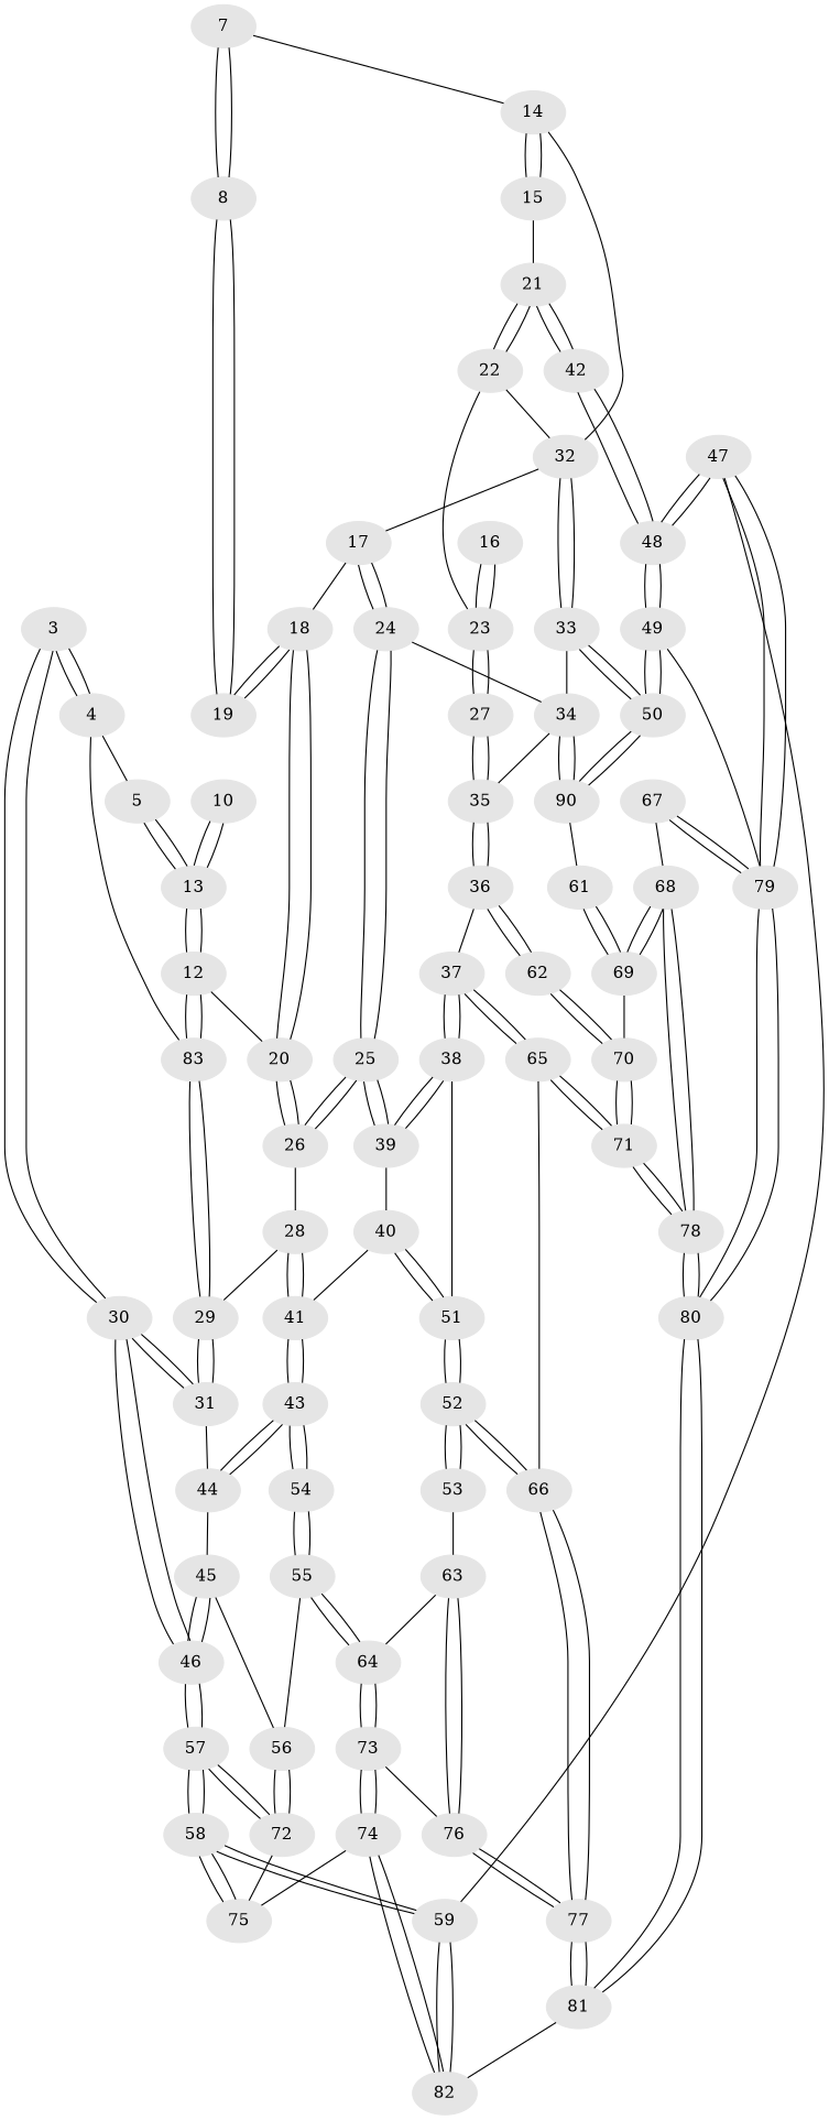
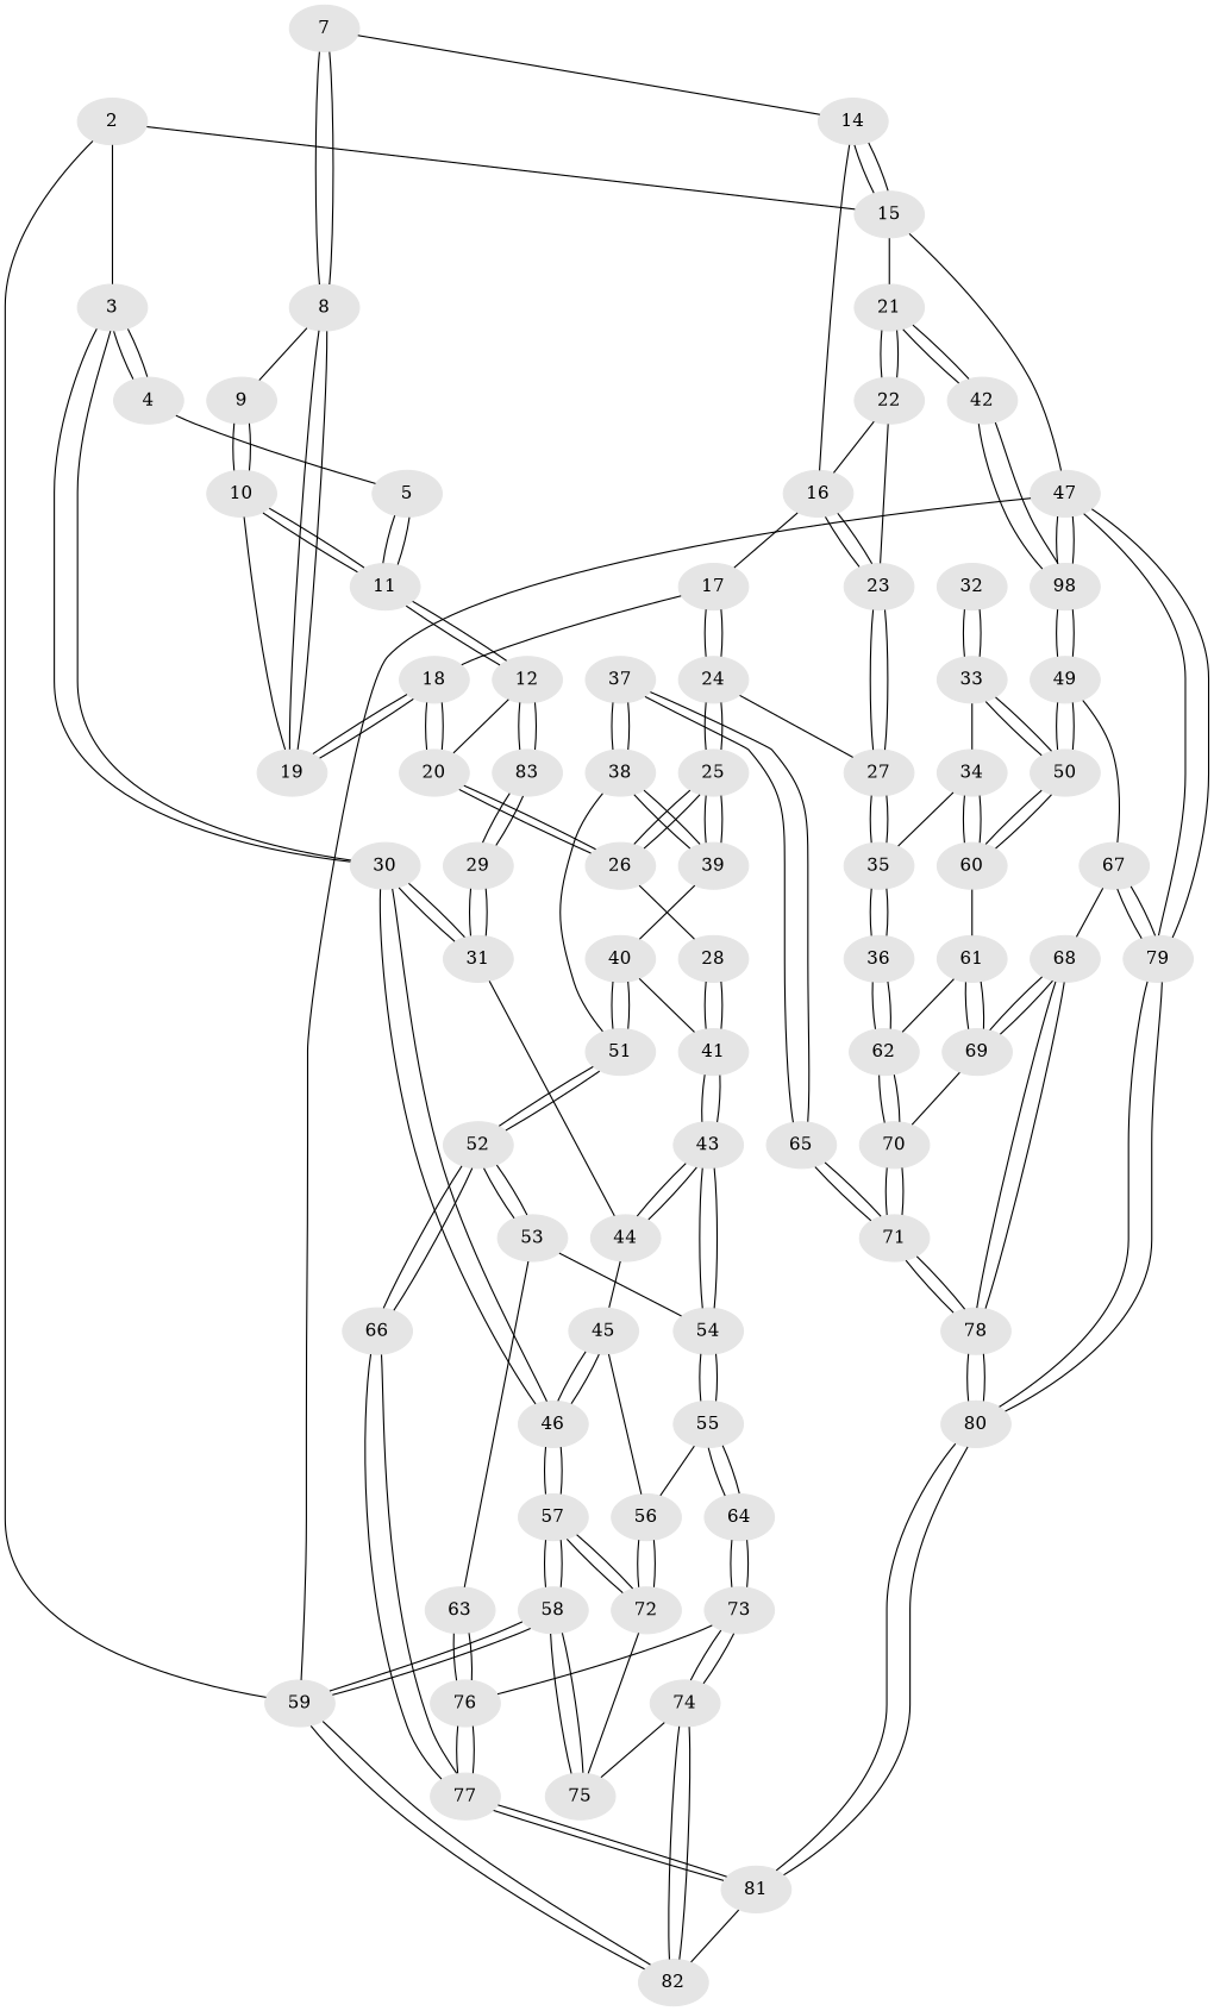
  graph {
    node [color=gray90 style=filled]
+   2
    3
    15
    59
    7
    8
    14
    4
    30
    21
    47
    82
    5
    n14 [label=83]
    31
    46
-   11 [label=13]
+   11
    29
    12
+   9
    10
    19
    16
    20
    26
    17
    23
    22
    42
-   48
+   48 [label=98]
    79
    18
    24
    27
    25
    28
    32
    33
    35
    39
    40
    41
    36
    43
    44
    57
    45
    34
    50
-   60 [label=90]
+   60
    61
    37
    62
    38
    65
    70
    51
    66
    71
    52
    54
    49
    55
    56
    72
    58
    80
    67
    68
    53
    63
    77
    64
    76
    73
    75
    69
    74
    78
    81
+   2 -- 3
+   2 -- 15
+   2 -- 59
    3 -- 4
    3 -- 4
    3 -- 30
    3 -- 30
    15 -- 21
+   15 -- 47
    59 -- 82
    59 -- 82
    7 -- 8
    7 -- 8
    7 -- 14
+   8 -- 9
    8 -- 19
    8 -- 19
    14 -- 15
    14 -- 15
-   14 -- 32
+   14 -- 16
    4 -- 5
-   4 -- n14
    30 -- 31
    30 -- 31
    30 -- 46
    30 -- 46
    21 -- 22
    21 -- 22
    21 -- 42
    21 -- 42
    47 -- 59
    47 -- 48
    47 -- 48
    47 -- 79
    47 -- 79
    5 -- 11
    5 -- 11
    n14 -- 29
    n14 -- 29
    31 -- 44
    46 -- 57
    46 -- 57
    11 -- 12
    11 -- 12
    29 -- 31
    29 -- 31
    12 -- n14
    12 -- n14
    12 -- 20
+   9 -- 10
+   9 -- 10
    10 -- 11
    10 -- 11
-   32 -- 17
+   10 -- 19
+   16 -- 17
    16 -- 23
    16 -- 23
    20 -- 26
    20 -- 26
    26 -- 28
    17 -- 18
    17 -- 24
    17 -- 24
    23 -- 27
    23 -- 27
    22 -- 23
-   22 -- 32
+   22 -- 16
    42 -- 48
    42 -- 48
    48 -- 49
    48 -- 49
    79 -- 80
    79 -- 80
    18 -- 19
    18 -- 19
    18 -- 20
    18 -- 20
-   24 -- 34
+   24 -- 27
    24 -- 25
    24 -- 25
    27 -- 35
    27 -- 35
    25 -- 26
    25 -- 26
    25 -- 39
    25 -- 39
-   28 -- 29
    28 -- 41
    28 -- 41
    32 -- 33
    32 -- 33
    33 -- 34
    33 -- 50
    33 -- 50
    35 -- 36
    35 -- 36
    39 -- 40
    40 -- 41
    40 -- 51
    40 -- 51
    41 -- 43
    41 -- 43
-   36 -- 37
    36 -- 62
    36 -- 62
    43 -- 44
    43 -- 44
    43 -- 54
    43 -- 54
    44 -- 45
    57 -- 72
    57 -- 72
    57 -- 58
    57 -- 58
    45 -- 46
    45 -- 46
    45 -- 56
    34 -- 35
    34 -- 60
    34 -- 60
    50 -- 60
    50 -- 60
    60 -- 61
+   61 -- 62
    61 -- 69
    61 -- 69
    37 -- 38
    37 -- 38
    37 -- 65
    37 -- 65
    62 -- 70
    62 -- 70
    38 -- 39
    38 -- 39
    38 -- 51
-   65 -- 66
    65 -- 71
    65 -- 71
    70 -- 71
    70 -- 71
    51 -- 52
    51 -- 52
    66 -- 77
    66 -- 77
    71 -- 78
    71 -- 78
    52 -- 66
    52 -- 66
    52 -- 53
    52 -- 53
    54 -- 55
    54 -- 55
    49 -- 50
    49 -- 50
-   49 -- 79
+   49 -- 67
    55 -- 56
    55 -- 64
    55 -- 64
    56 -- 72
    56 -- 72
    72 -- 75
    58 -- 59
    58 -- 59
    58 -- 75
    58 -- 75
    80 -- 81
    80 -- 81
    67 -- 79
    67 -- 79
    67 -- 68
    68 -- 69
    68 -- 69
    68 -- 78
    68 -- 78
+   53 -- 54
    53 -- 63
-   63 -- 64
    63 -- 76
    63 -- 76
    77 -- 81
    77 -- 81
    64 -- 73
    64 -- 73
    76 -- 77
    76 -- 77
    73 -- 76
    73 -- 74
    73 -- 74
    69 -- 70
    74 -- 82
    74 -- 82
    74 -- 75
    78 -- 80
    78 -- 80
    81 -- 82
  }
